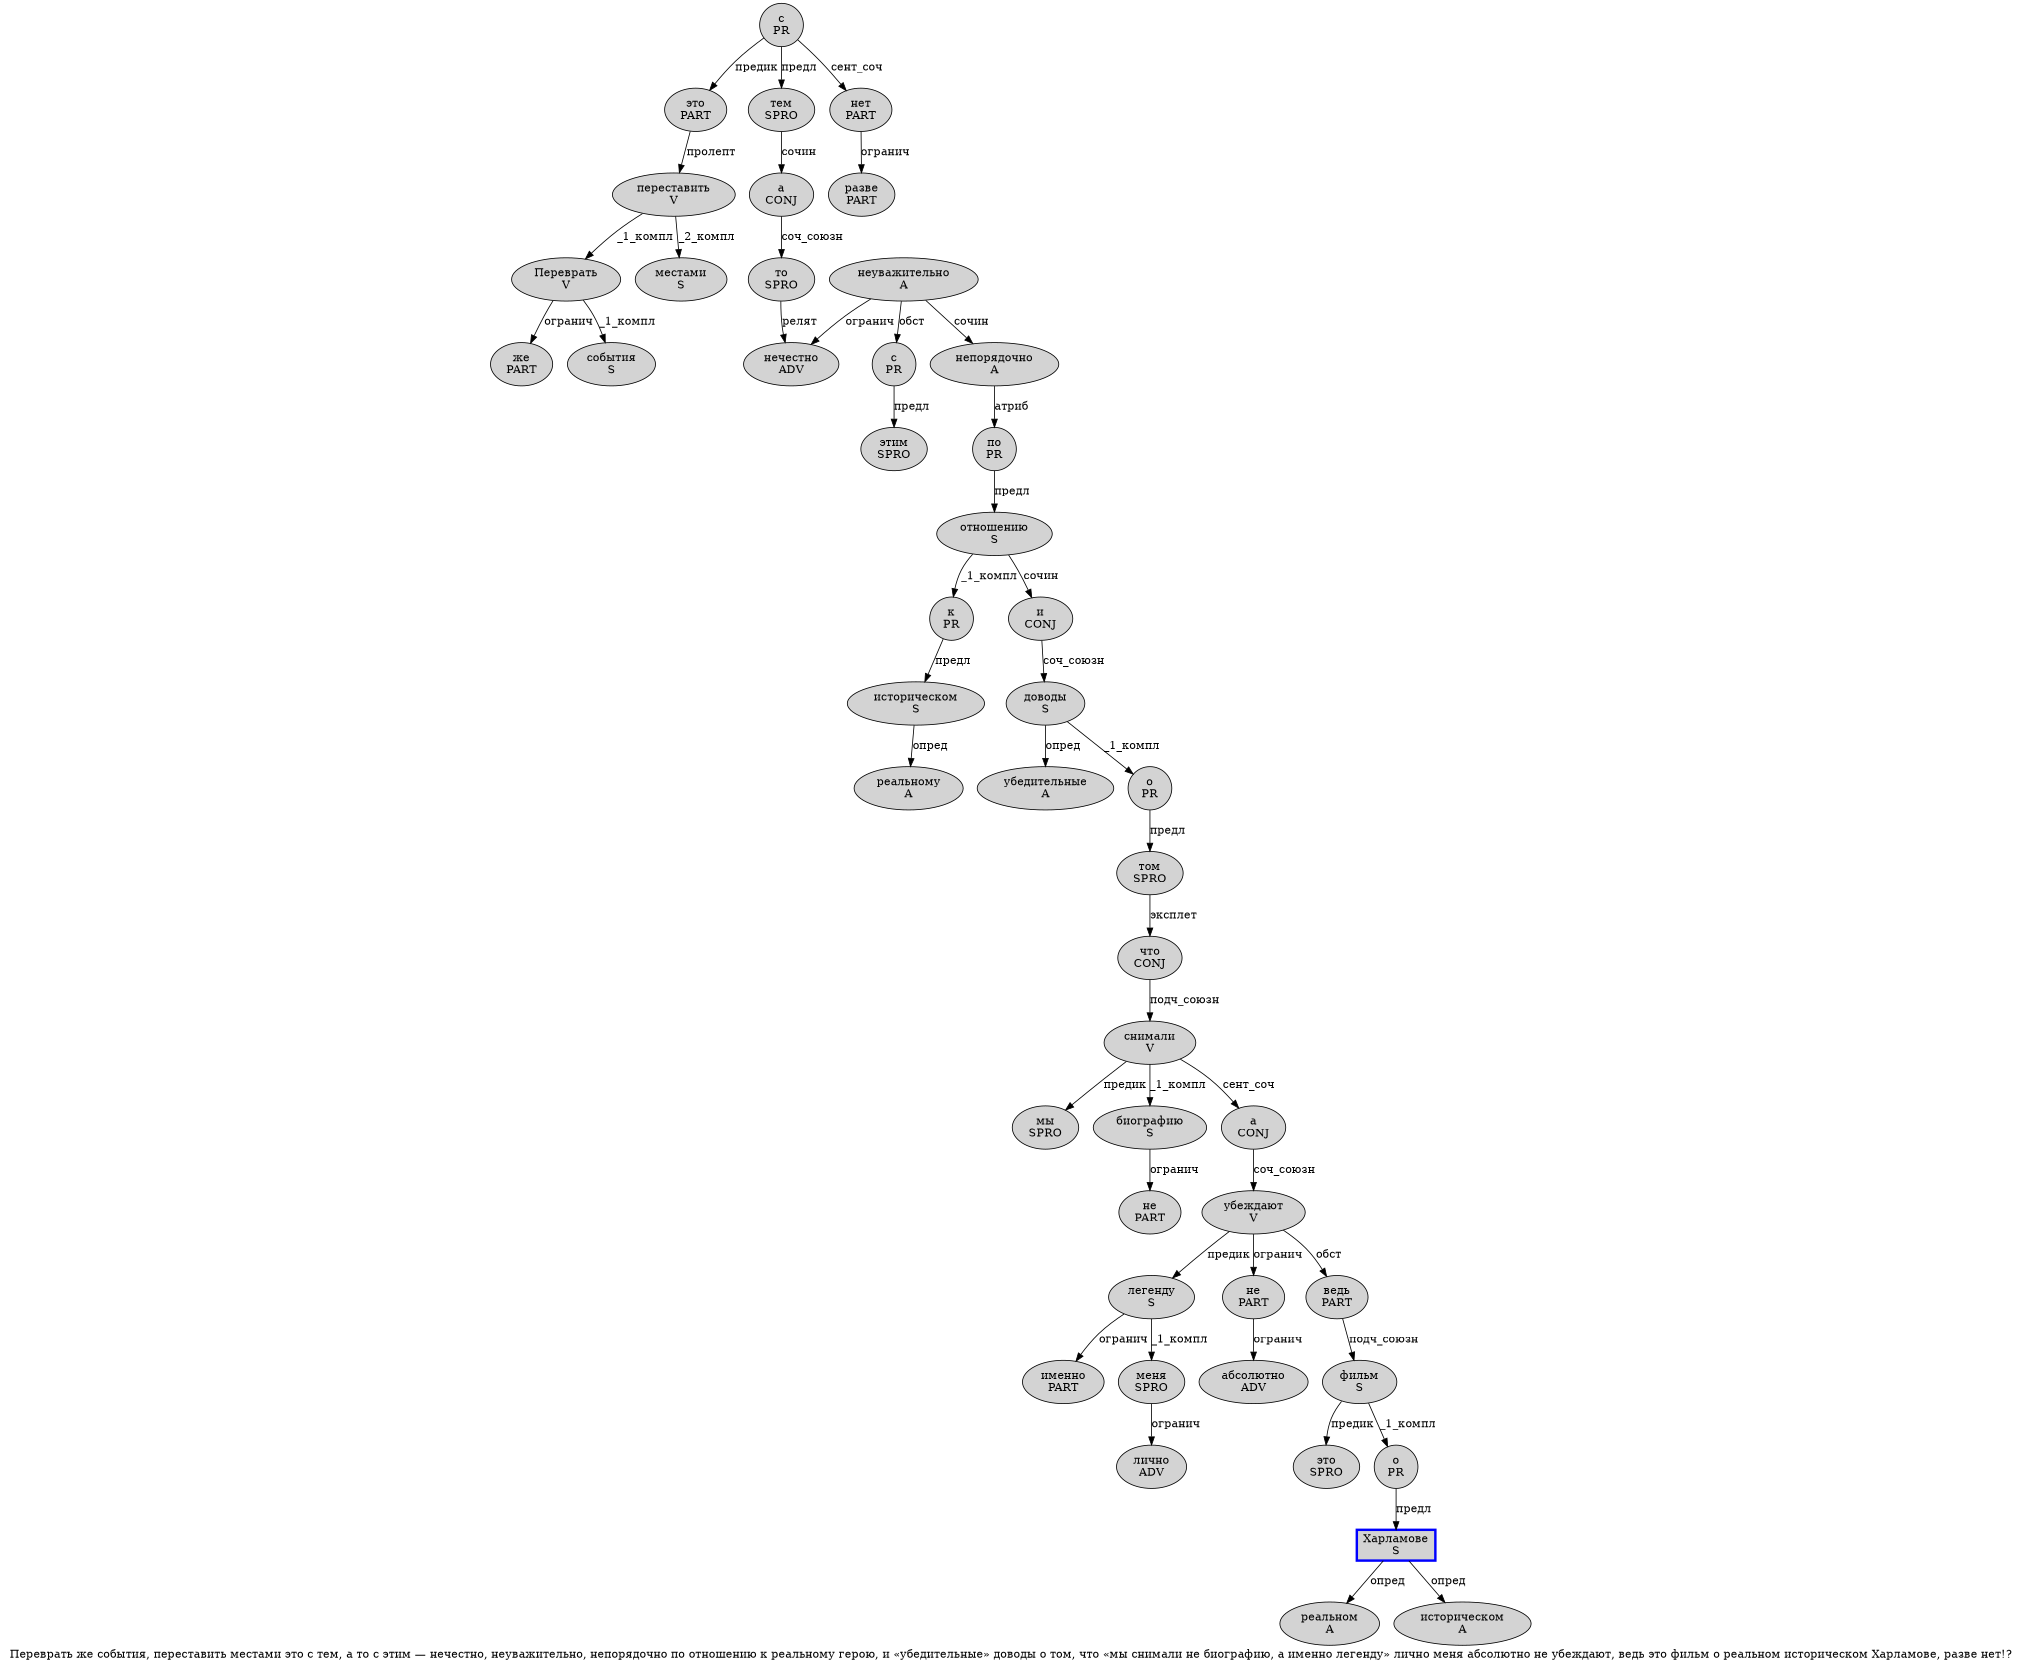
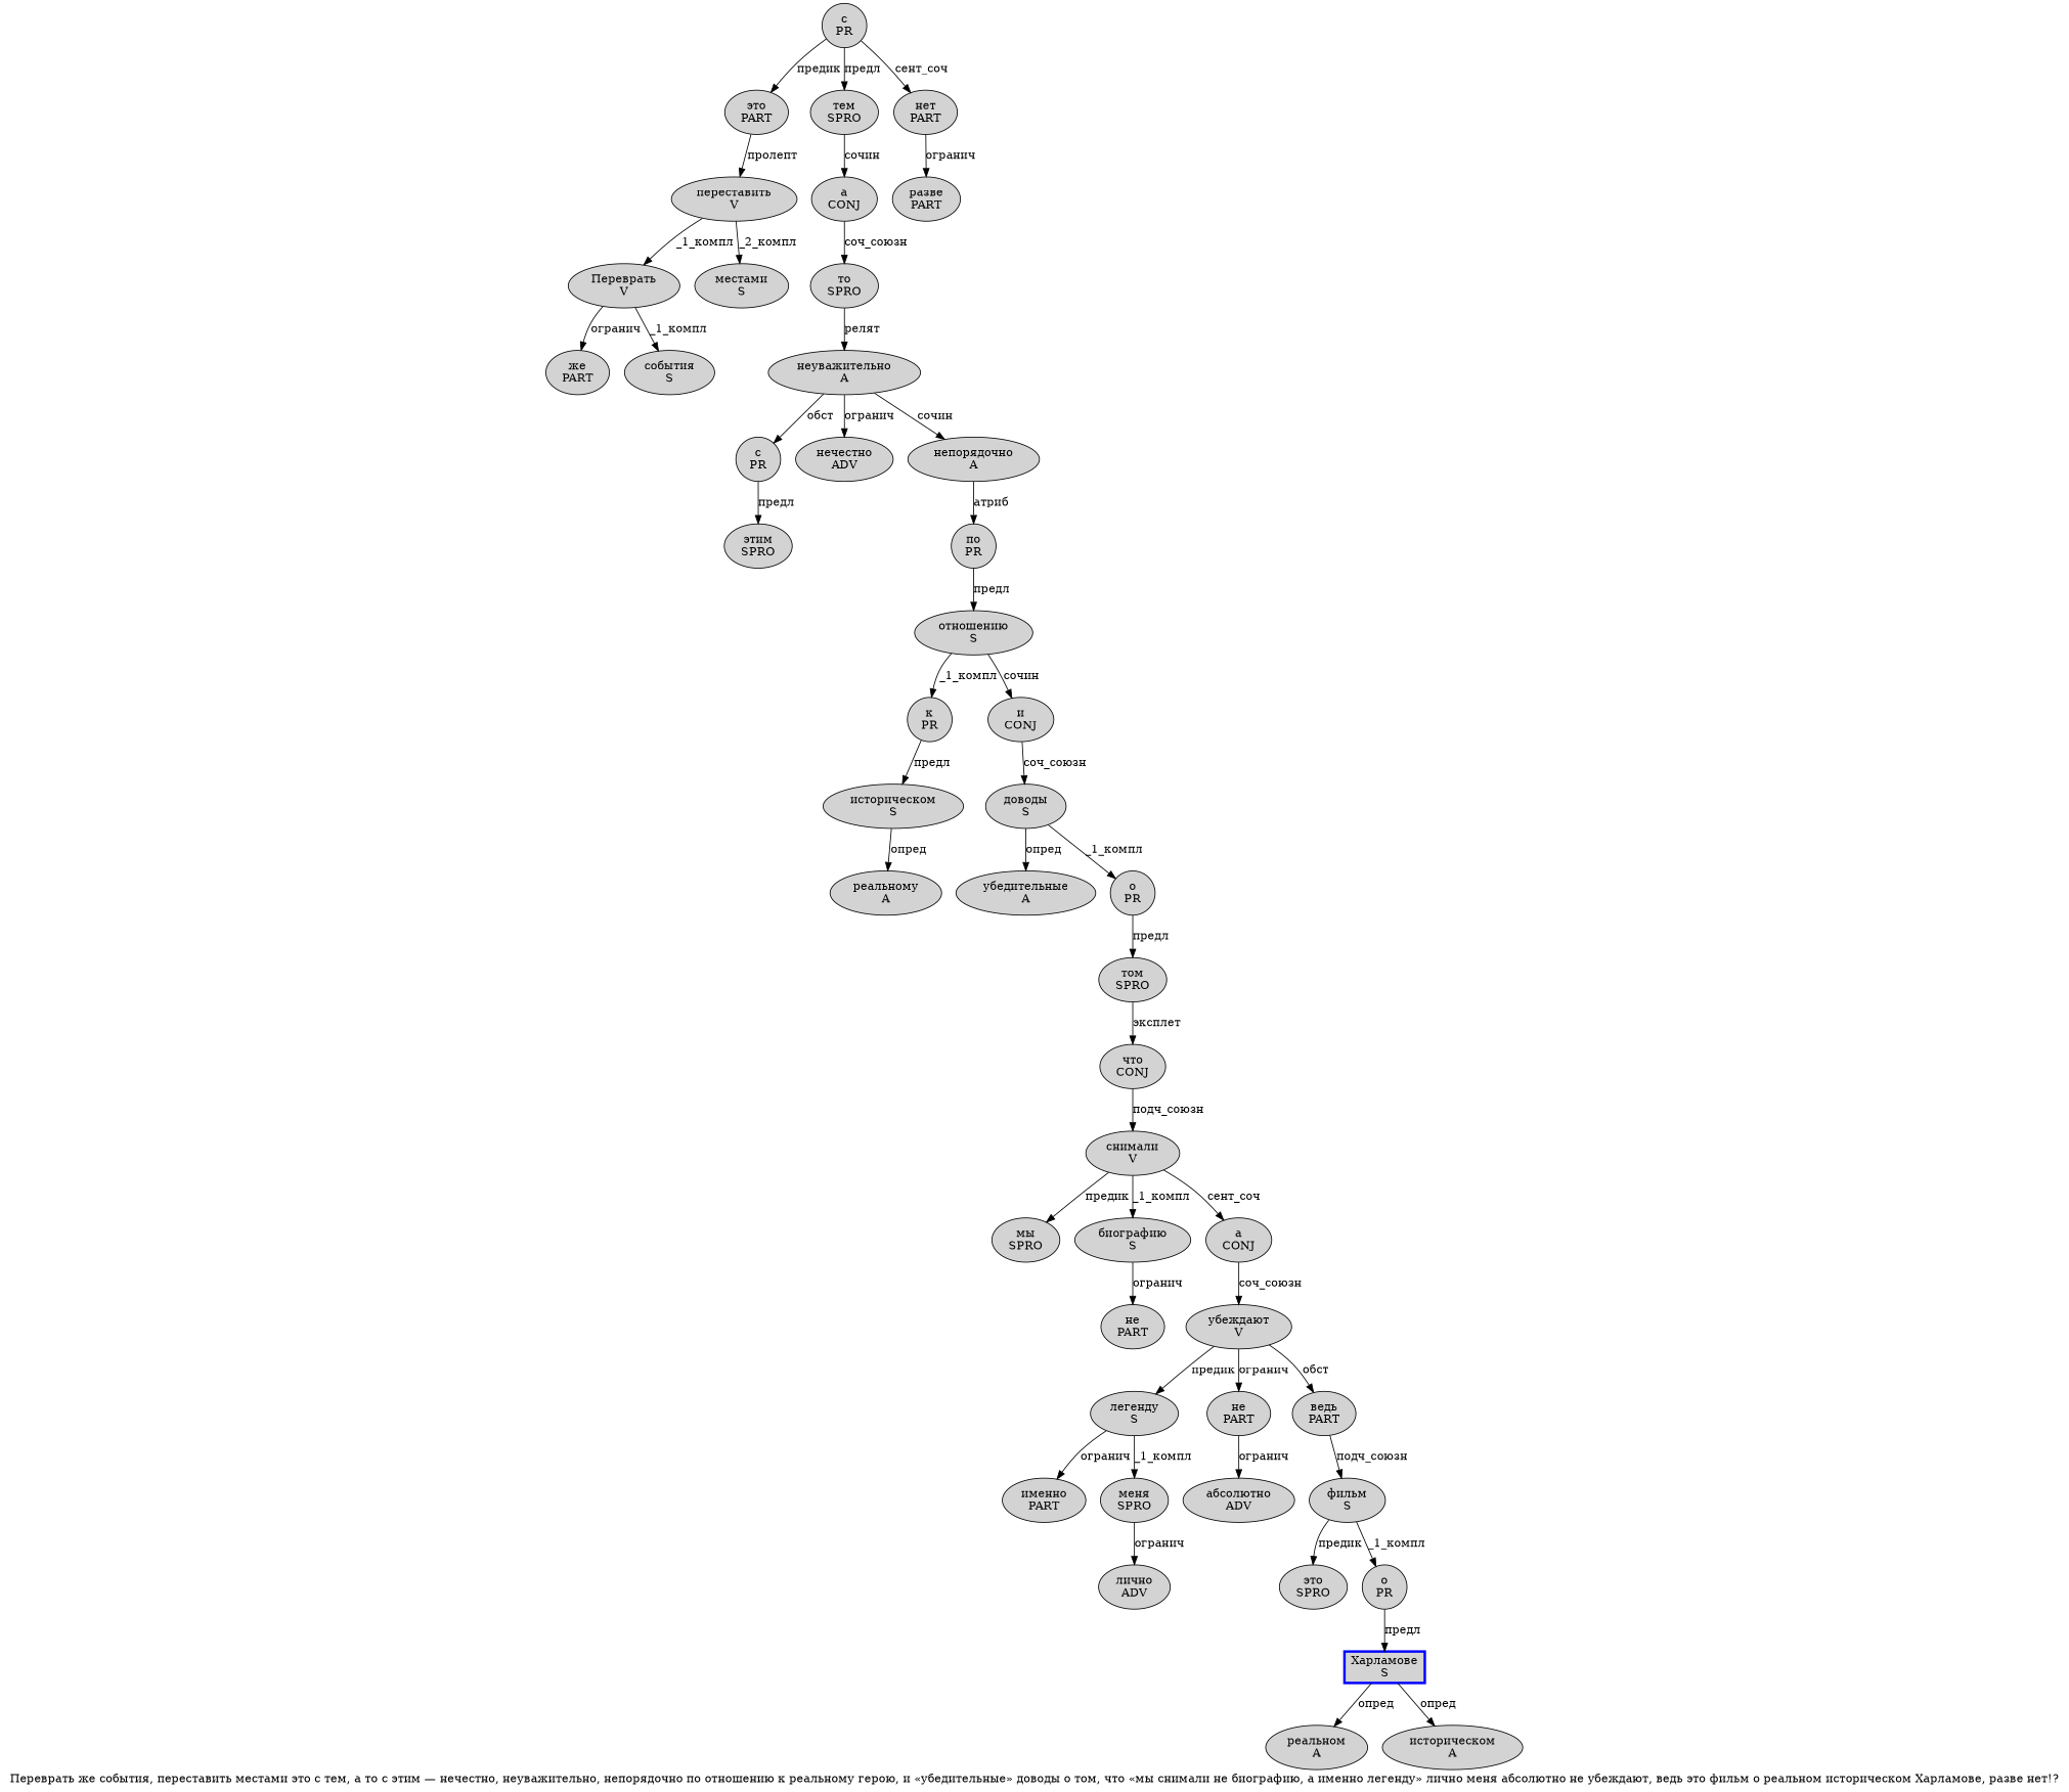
  digraph {
    label="Переврать же события, переставить местами это с тем, а то с этим — нечестно, неуважительно, непорядочно по отношению к реальному герою, и «убедительные» доводы о том, что «мы снимали не биографию, а именно легенду» лично меня абсолютно не убеждают, ведь это фильм о реальном историческом Харламове, разве нет!?"
    node [fillcolor=lightgray penwidth=1 shape=ellipse style=filled]
    n1 [label="Переврать\nV"]
    n2 [label="же\nPART"]
    n3 [label="события\nS"]
    n4 [label="переставить\nV"]
    n5 [label="местами\nS"]
    n6 [label="это\nPART"]
    n7 [label="с\nPR"]
    n8 [label="тем\nSPRO"]
    n9 [label="нет\nPART"]
    n10 [label="а\nCONJ"]
    n11 [label="разве\nPART"]
    n12 [label="то\nSPRO"]
    n13 [label="неуважительно\nA"]
    n14 [label="с\nPR"]
    n15 [label="нечестно\nADV"]
    n16 [label="непорядочно\nA"]
    n17 [label="этим\nSPRO"]
    n18 [label="по\nPR"]
    n19 [label="отношению\nS"]
    n20 [label="к\nPR"]
    n21 [label="и\nCONJ"]
    n22 [label="историческом\nS"]
    n23 [label="доводы\nS"]
    n24 [label="реальному\nA"]
    n25 [label="убедительные\nA"]
    n26 [label="о\nPR"]
    n27 [label="том\nSPRO"]
    n28 [label="что\nCONJ"]
    n29 [label="снимали\nV"]
    n30 [label="мы\nSPRO"]
    n31 [label="биографию\nS"]
    n32 [label="а\nCONJ"]
    n33 [label="не\nPART"]
    n34 [label="убеждают\nV"]
    n35 [label="легенду\nS"]
    n36 [label="не\nPART"]
    n37 [label="ведь\nPART"]
    n38 [label="именно\nPART"]
    n39 [label="меня\nSPRO"]
    n40 [label="лично\nADV"]
    n41 [label="абсолютно\nADV"]
    n42 [label="фильм\nS"]
    n43 [label="это\nSPRO"]
    n44 [label="о\nPR"]
    n45 [color=blue label="Харламове\nS" penwidth=3 shape=box]
    n46 [label="реальном\nA"]
    n47 [label="историческом\nA"]
    n1 -> n2 [label="огранич"]
    n1 -> n3 [label="_1_компл"]
    n4 -> n1 [label="_1_компл"]
    n4 -> n5 [label="_2_компл"]
    n6 -> n4 [label="пролепт"]
    n7 -> n6 [label="предик"]
    n7 -> n8 [label="предл"]
    n7 -> n9 [label="сент_соч"]
    n8 -> n10 [label="сочин"]
    n9 -> n11 [label="огранич"]
    n10 -> n12 [label="соч_союзн"]
-   n12 -> n15 [label="релят"]
+   n12 -> n13 [label="релят"]
    n13 -> n14 [label="обст"]
    n13 -> n15 [label="огранич"]
    n13 -> n16 [label="сочин"]
    n14 -> n17 [label="предл"]
    n16 -> n18 [label="атриб"]
    n18 -> n19 [label="предл"]
    n19 -> n20 [label="_1_компл"]
    n19 -> n21 [label="сочин"]
    n20 -> n22 [label="предл"]
    n21 -> n23 [label="соч_союзн"]
    n22 -> n24 [label="опред"]
    n23 -> n25 [label="опред"]
    n23 -> n26 [label="_1_компл"]
    n26 -> n27 [label="предл"]
    n27 -> n28 [label="эксплет"]
    n28 -> n29 [label="подч_союзн"]
    n29 -> n30 [label="предик"]
    n29 -> n31 [label="_1_компл"]
    n29 -> n32 [label="сент_соч"]
    n31 -> n33 [label="огранич"]
    n32 -> n34 [label="соч_союзн"]
    n34 -> n35 [label="предик"]
    n34 -> n36 [label="огранич"]
    n34 -> n37 [label="обст"]
    n35 -> n38 [label="огранич"]
    n35 -> n39 [label="_1_компл"]
    n36 -> n41 [label="огранич"]
    n37 -> n42 [label="подч_союзн"]
    n39 -> n40 [label="огранич"]
    n42 -> n43 [label="предик"]
    n42 -> n44 [label="_1_компл"]
    n44 -> n45 [label="предл"]
    n45 -> n46 [label="опред"]
    n45 -> n47 [label="опред"]
  }
